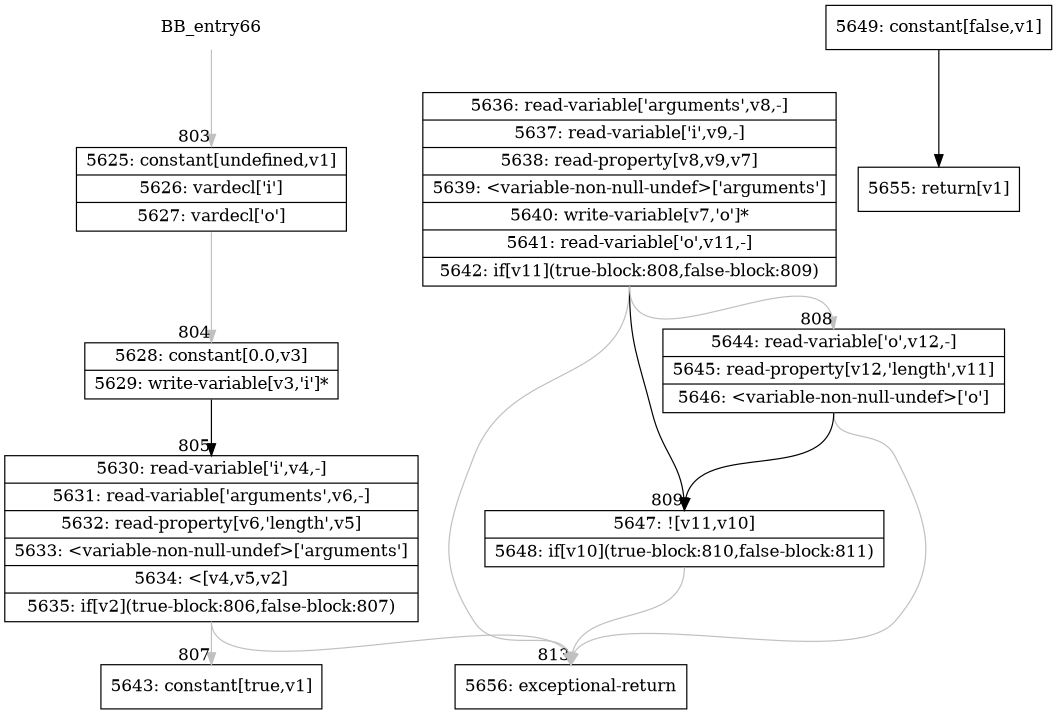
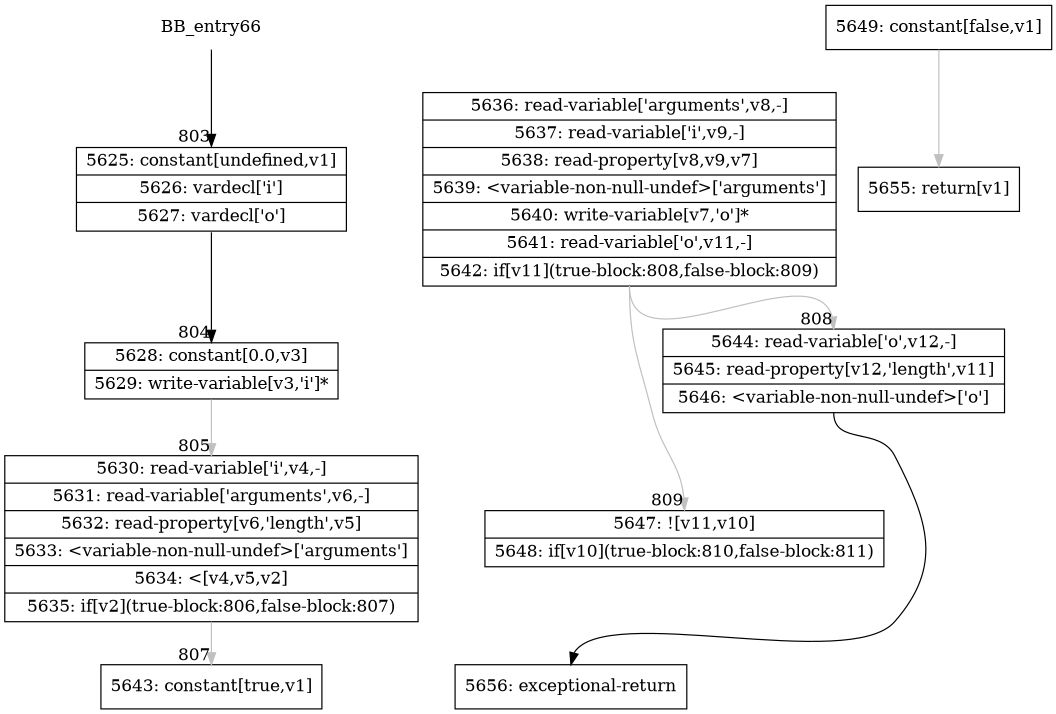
  digraph {
    rankdir=TD
    node [shape=record]
    edge [headport=n tailport=s]
    n1 [label=BB_entry66 shape=none]
    n2 [label="{5625: constant[undefined,v1]|5626: vardecl['i']|5627: vardecl['o']}"]
    n3 [label="{5628: constant[0.0,v3]|5629: write-variable[v3,'i']*}"]
    n4 [label="{5630: read-variable['i',v4,-]|5631: read-variable['arguments',v6,-]|5632: read-property[v6,'length',v5]|5633: \<variable-non-null-undef\>['arguments']|5634: \<[v4,v5,v2]|5635: if[v2](true-block:806,false-block:807)}"]
    n5 [label="{5643: constant[true,v1]}"]
    n6 [label="{5656: exceptional-return}"]
    n7 [label="{5636: read-variable['arguments',v8,-]|5637: read-variable['i',v9,-]|5638: read-property[v8,v9,v7]|5639: \<variable-non-null-undef\>['arguments']|5640: write-variable[v7,'o']*|5641: read-variable['o',v11,-]|5642: if[v11](true-block:808,false-block:809)}"]
    n8 [label="{5647: ![v11,v10]|5648: if[v10](true-block:810,false-block:811)}"]
    n9 [label="{5644: read-variable['o',v12,-]|5645: read-property[v12,'length',v11]|5646: \<variable-non-null-undef\>['o']}"]
    n10 [label="{5655: return[v1]}"]
    n11 [label="{5649: constant[false,v1]}"]
-   n1 -> n2 [headlabel="    803" color=gray]
-   n2 -> n3 [headlabel="      804" color=gray]
-   n3 -> n4 [headlabel="      805"]
+   n1 -> n2 [headlabel="    803"]
+   n2 -> n3 [headlabel="      804"]
+   n3 -> n4 [headlabel="      805" color=gray]
    n4 -> n5 [color=gray headlabel="      807"]
-   n4 -> n6 [color=gray headlabel="      813"]
-   n7 -> n6 [color=gray]
-   n7 -> n8 [headlabel="      809"]
+   n7 -> n8 [headlabel="      809" color=gray]
    n7 -> n9 [color=gray headlabel="      808"]
-   n8 -> n6 [color=gray]
-   n9 -> n6 [color=gray]
-   n9 -> n8
-   n11 -> n10
+   n9 -> n6 [color=black]
+   n11 -> n10 [color=gray]
  }
